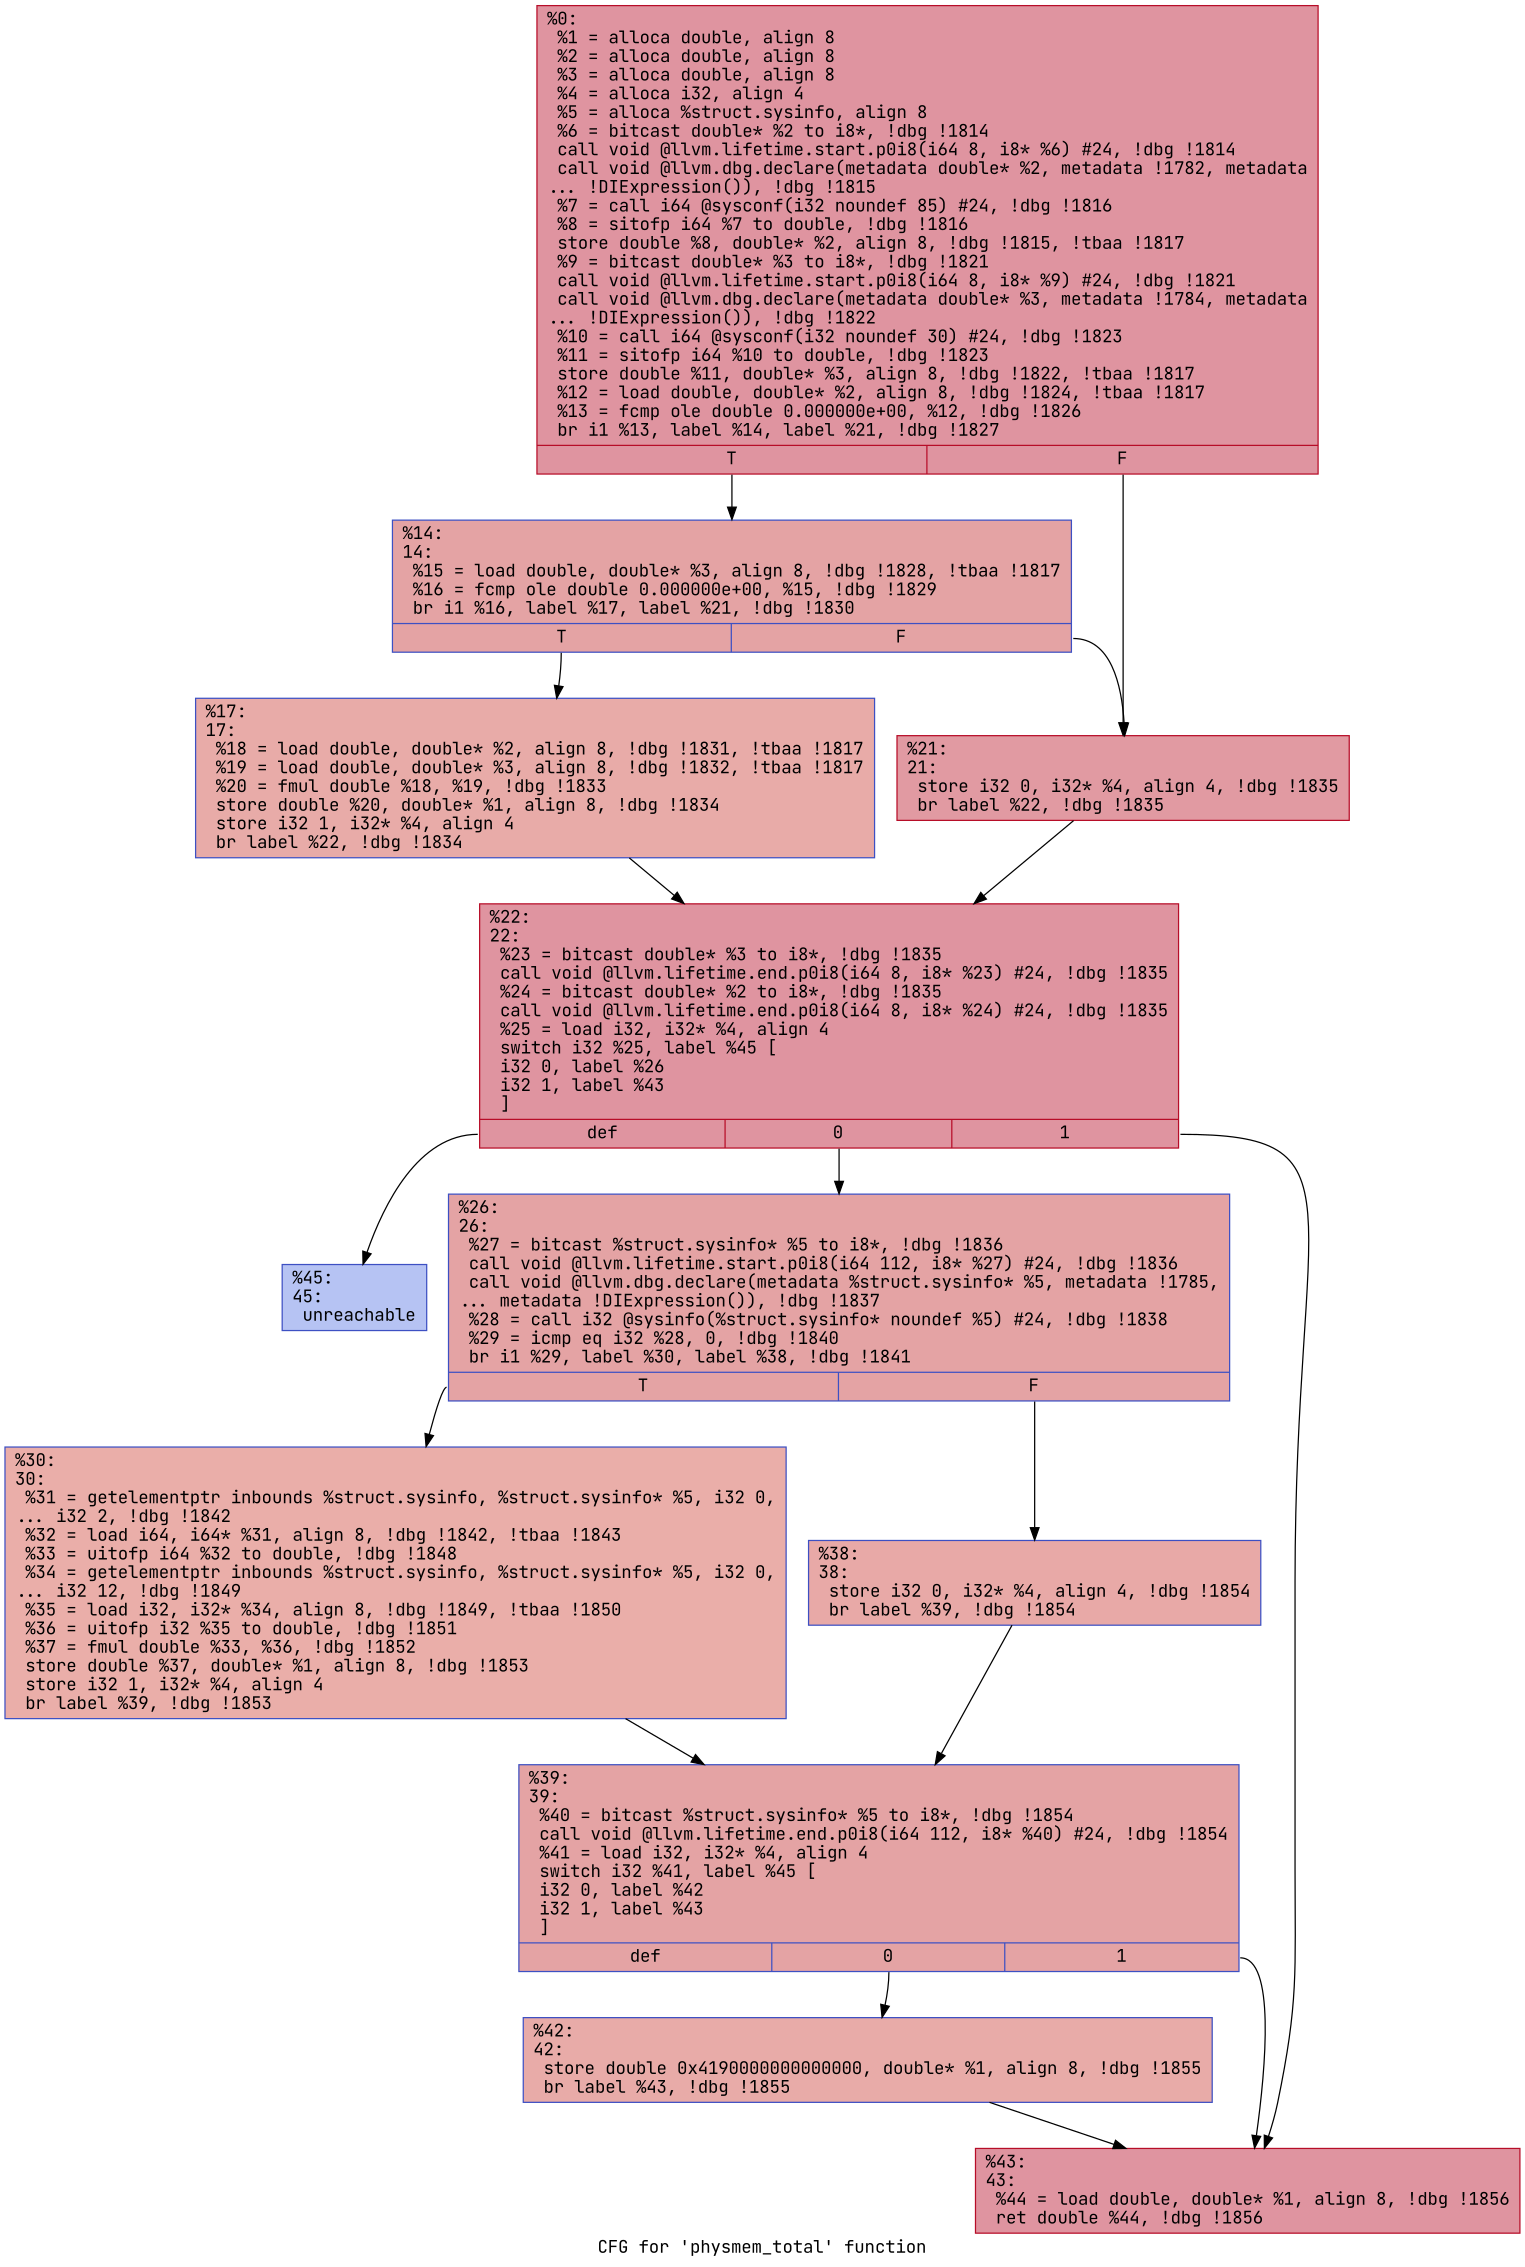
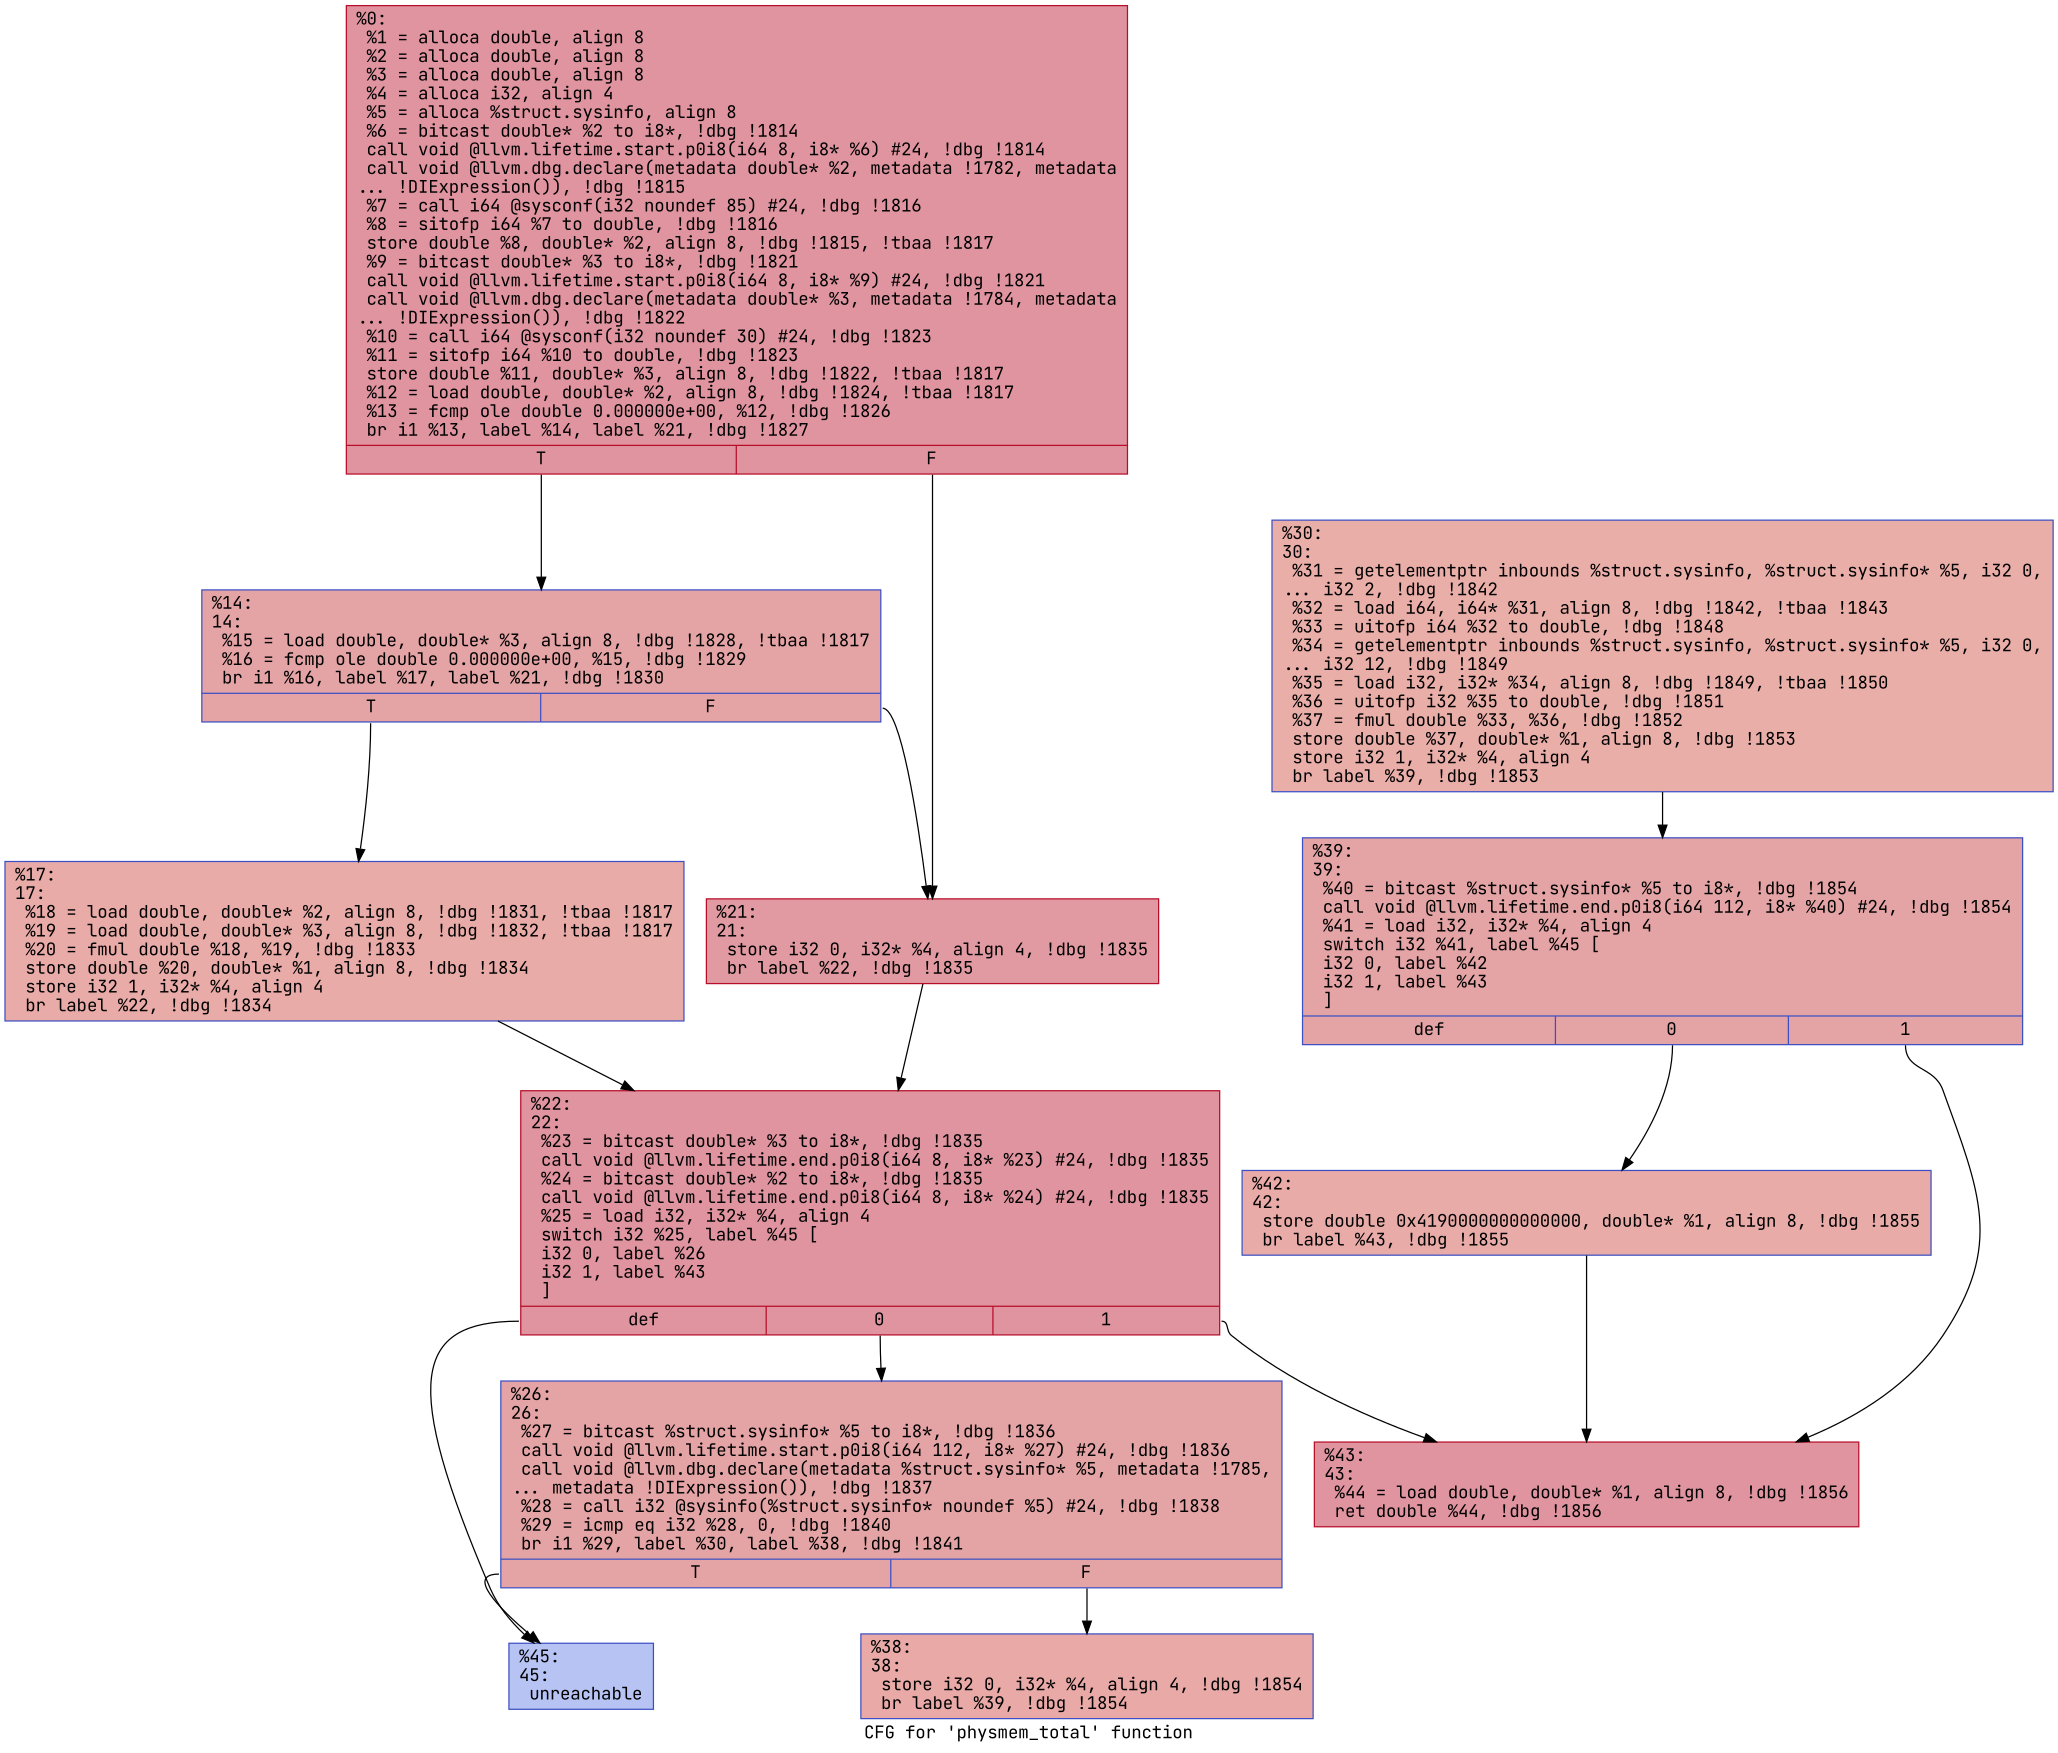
  digraph {
    fontname="JetBrains Mono"
    label="CFG for 'physmem_total' function"
    node [color="#3d50c3ff" fillcolor="#b70d2870" fontname="JetBrains Mono" shape=record style=filled]
    edge [fontname="JetBrains Mono"]
    n1 [color="#b70d28ff" label="{%0:\l  %1 = alloca double, align 8\l  %2 = alloca double, align 8\l  %3 = alloca double, align 8\l  %4 = alloca i32, align 4\l  %5 = alloca %struct.sysinfo, align 8\l  %6 = bitcast double* %2 to i8*, !dbg !1814\l  call void @llvm.lifetime.start.p0i8(i64 8, i8* %6) #24, !dbg !1814\l  call void @llvm.dbg.declare(metadata double* %2, metadata !1782, metadata\l... !DIExpression()), !dbg !1815\l  %7 = call i64 @sysconf(i32 noundef 85) #24, !dbg !1816\l  %8 = sitofp i64 %7 to double, !dbg !1816\l  store double %8, double* %2, align 8, !dbg !1815, !tbaa !1817\l  %9 = bitcast double* %3 to i8*, !dbg !1821\l  call void @llvm.lifetime.start.p0i8(i64 8, i8* %9) #24, !dbg !1821\l  call void @llvm.dbg.declare(metadata double* %3, metadata !1784, metadata\l... !DIExpression()), !dbg !1822\l  %10 = call i64 @sysconf(i32 noundef 30) #24, !dbg !1823\l  %11 = sitofp i64 %10 to double, !dbg !1823\l  store double %11, double* %3, align 8, !dbg !1822, !tbaa !1817\l  %12 = load double, double* %2, align 8, !dbg !1824, !tbaa !1817\l  %13 = fcmp ole double 0.000000e+00, %12, !dbg !1826\l  br i1 %13, label %14, label %21, !dbg !1827\l|{<s0>T|<s1>F}}"]
    n2 [fillcolor="#c32e3170" label="{%14:\l14:                                               \l  %15 = load double, double* %3, align 8, !dbg !1828, !tbaa !1817\l  %16 = fcmp ole double 0.000000e+00, %15, !dbg !1829\l  br i1 %16, label %17, label %21, !dbg !1830\l|{<s0>T|<s1>F}}"]
    n3 [color="#b70d28ff" fillcolor="#bb1b2c70" label="{%21:\l21:                                               \l  store i32 0, i32* %4, align 4, !dbg !1835\l  br label %22, !dbg !1835\l}"]
    n4 [fillcolor="#cc403a70" label="{%17:\l17:                                               \l  %18 = load double, double* %2, align 8, !dbg !1831, !tbaa !1817\l  %19 = load double, double* %3, align 8, !dbg !1832, !tbaa !1817\l  %20 = fmul double %18, %19, !dbg !1833\l  store double %20, double* %1, align 8, !dbg !1834\l  store i32 1, i32* %4, align 4\l  br label %22, !dbg !1834\l}"]
    n5 [color="#b70d28ff" label="{%22:\l22:                                               \l  %23 = bitcast double* %3 to i8*, !dbg !1835\l  call void @llvm.lifetime.end.p0i8(i64 8, i8* %23) #24, !dbg !1835\l  %24 = bitcast double* %2 to i8*, !dbg !1835\l  call void @llvm.lifetime.end.p0i8(i64 8, i8* %24) #24, !dbg !1835\l  %25 = load i32, i32* %4, align 4\l  switch i32 %25, label %45 [\l    i32 0, label %26\l    i32 1, label %43\l  ]\l|{<s0>def|<s1>0|<s2>1}}"]
    n6 [fillcolor="#5977e370" label="{%45:\l45:                                               \l  unreachable\l}"]
    n7 [fillcolor="#c32e3170" label="{%26:\l26:                                               \l  %27 = bitcast %struct.sysinfo* %5 to i8*, !dbg !1836\l  call void @llvm.lifetime.start.p0i8(i64 112, i8* %27) #24, !dbg !1836\l  call void @llvm.dbg.declare(metadata %struct.sysinfo* %5, metadata !1785,\l... metadata !DIExpression()), !dbg !1837\l  %28 = call i32 @sysinfo(%struct.sysinfo* noundef %5) #24, !dbg !1838\l  %29 = icmp eq i32 %28, 0, !dbg !1840\l  br i1 %29, label %30, label %38, !dbg !1841\l|{<s0>T|<s1>F}}"]
    n8 [color="#b70d28ff" label="{%43:\l43:                                               \l  %44 = load double, double* %1, align 8, !dbg !1856\l  ret double %44, !dbg !1856\l}"]
    n9 [fillcolor="#d0473d70" label="{%30:\l30:                                               \l  %31 = getelementptr inbounds %struct.sysinfo, %struct.sysinfo* %5, i32 0,\l... i32 2, !dbg !1842\l  %32 = load i64, i64* %31, align 8, !dbg !1842, !tbaa !1843\l  %33 = uitofp i64 %32 to double, !dbg !1848\l  %34 = getelementptr inbounds %struct.sysinfo, %struct.sysinfo* %5, i32 0,\l... i32 12, !dbg !1849\l  %35 = load i32, i32* %34, align 8, !dbg !1849, !tbaa !1850\l  %36 = uitofp i32 %35 to double, !dbg !1851\l  %37 = fmul double %33, %36, !dbg !1852\l  store double %37, double* %1, align 8, !dbg !1853\l  store i32 1, i32* %4, align 4\l  br label %39, !dbg !1853\l}"]
    n10 [fillcolor="#ca3b3770" label="{%38:\l38:                                               \l  store i32 0, i32* %4, align 4, !dbg !1854\l  br label %39, !dbg !1854\l}"]
    n11 [fillcolor="#c32e3170" label="{%39:\l39:                                               \l  %40 = bitcast %struct.sysinfo* %5 to i8*, !dbg !1854\l  call void @llvm.lifetime.end.p0i8(i64 112, i8* %40) #24, !dbg !1854\l  %41 = load i32, i32* %4, align 4\l  switch i32 %41, label %45 [\l    i32 0, label %42\l    i32 1, label %43\l  ]\l|{<s0>def|<s1>0|<s2>1}}"]
    n12 [fillcolor="#cc403a70" label="{%42:\l42:                                               \l  store double 0x4190000000000000, double* %1, align 8, !dbg !1855\l  br label %43, !dbg !1855\l}"]
    n1 -> n2 [tailport=s0]
    n1 -> n3 [tailport=s1]
    n2 -> n3 [tailport=s1]
    n2 -> n4 [tailport=s0]
    n3 -> n5
    n4 -> n5
    n5 -> n6 [tailport=s0]
    n5 -> n7 [tailport=s1]
    n5 -> n8 [tailport=s2]
-   n7 -> n9 [tailport=s0]
+   n7 -> n6 [tailport=s0]
    n7 -> n10 [tailport=s1]
    n9 -> n11
-   n10 -> n11
    n11 -> n8 [tailport=s2]
    n11 -> n12 [tailport=s1]
    n12 -> n8
  }
